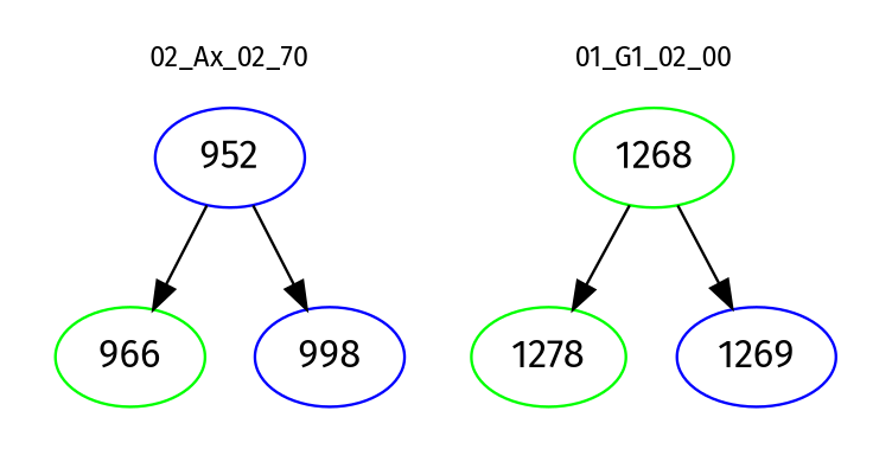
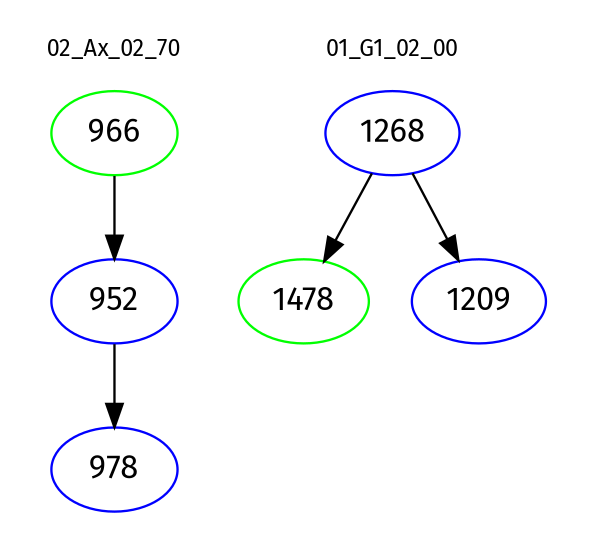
  digraph {
    fontname="Fira Sans"
    node [color=blue fontname="Fira Sans"]
    edge [color=black fontname="Fira Sans"]
    n1 [color=green label=966]
    n2 [label=952]
-   n3 [label=998]
-   n4 [color=green label=1278]
-   n5 [color=green label=1268]
-   n6 [label=1269]
+   n3 [label=978]
+   n4 [color=green label=1478]
+   n5 [label=1268]
+   n6 [label=1209]
    subgraph cluster_1 {
      color=white
      fontsize=10
      label="02_Ax_02_70"
      n1
      n2
      n3
    }
    subgraph cluster_2 {
      color=white
      fontsize=10
      label="01_G1_02_00"
      n4
      n5
      n6
    }
-   n2 -> n1
+   n1 -> n2
    n2 -> n3
    n5 -> n4
    n5 -> n6
  }
